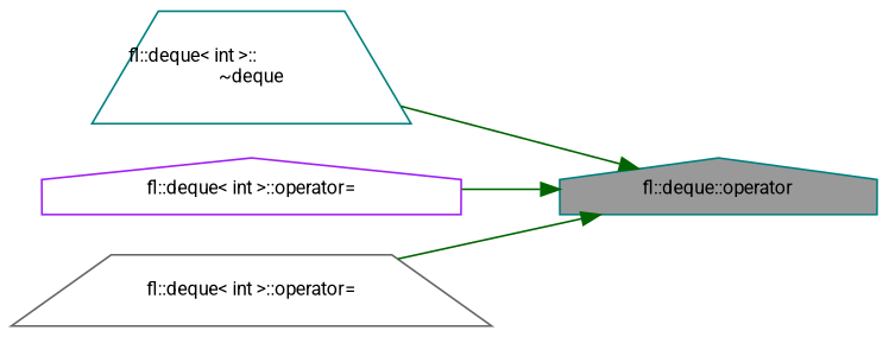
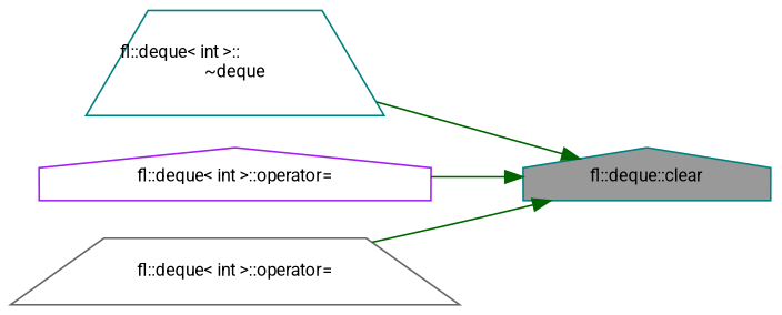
  digraph {
    rankdir=RL
    fontname=Roboto
    node [color=teal fillcolor=white fontname=Roboto fontsize=10 shape=house style=filled]
    edge [color=darkgreen dir=back fontname=Roboto fontsize=10 labelfontname=Helvetica labelfontsize=10 style=solid]
-   n1 [fillcolor=grey60 fontcolor=black height=0.2 label="fl::deque::operator" width=0.4]
+   n1 [fillcolor=grey60 fontcolor=black height=0.2 label="fl::deque::clear" width=0.4]
    n2 [height=0.2 label="fl::deque\< int \>::\l~deque" shape=trapezium width=0.4]
    n3 [color=purple height=0.2 label="fl::deque\< int \>::operator=" width=0.4]
    n4 [color=gray40 height=0.2 label="fl::deque\< int \>::operator=" shape=trapezium width=0.4]
    n1 -> n2
    n1 -> n3
    n1 -> n4
  }
